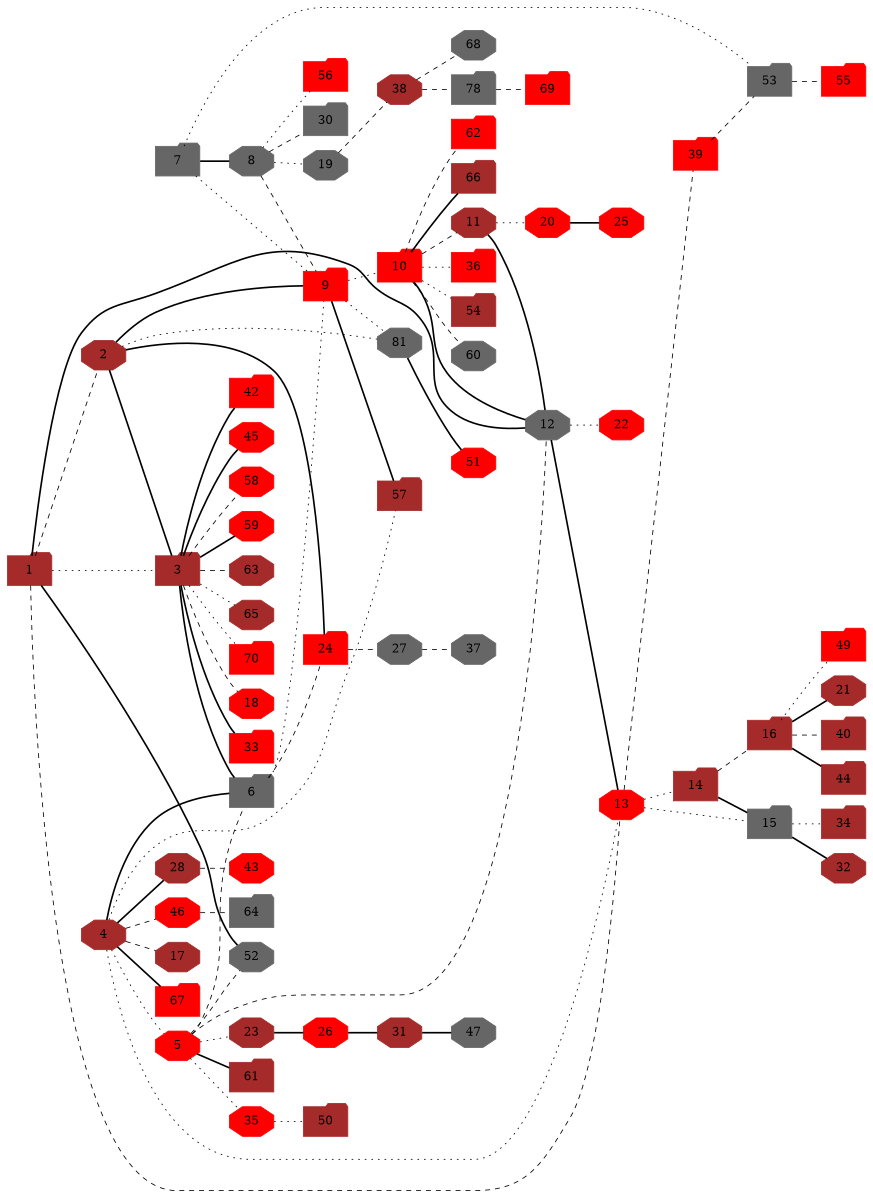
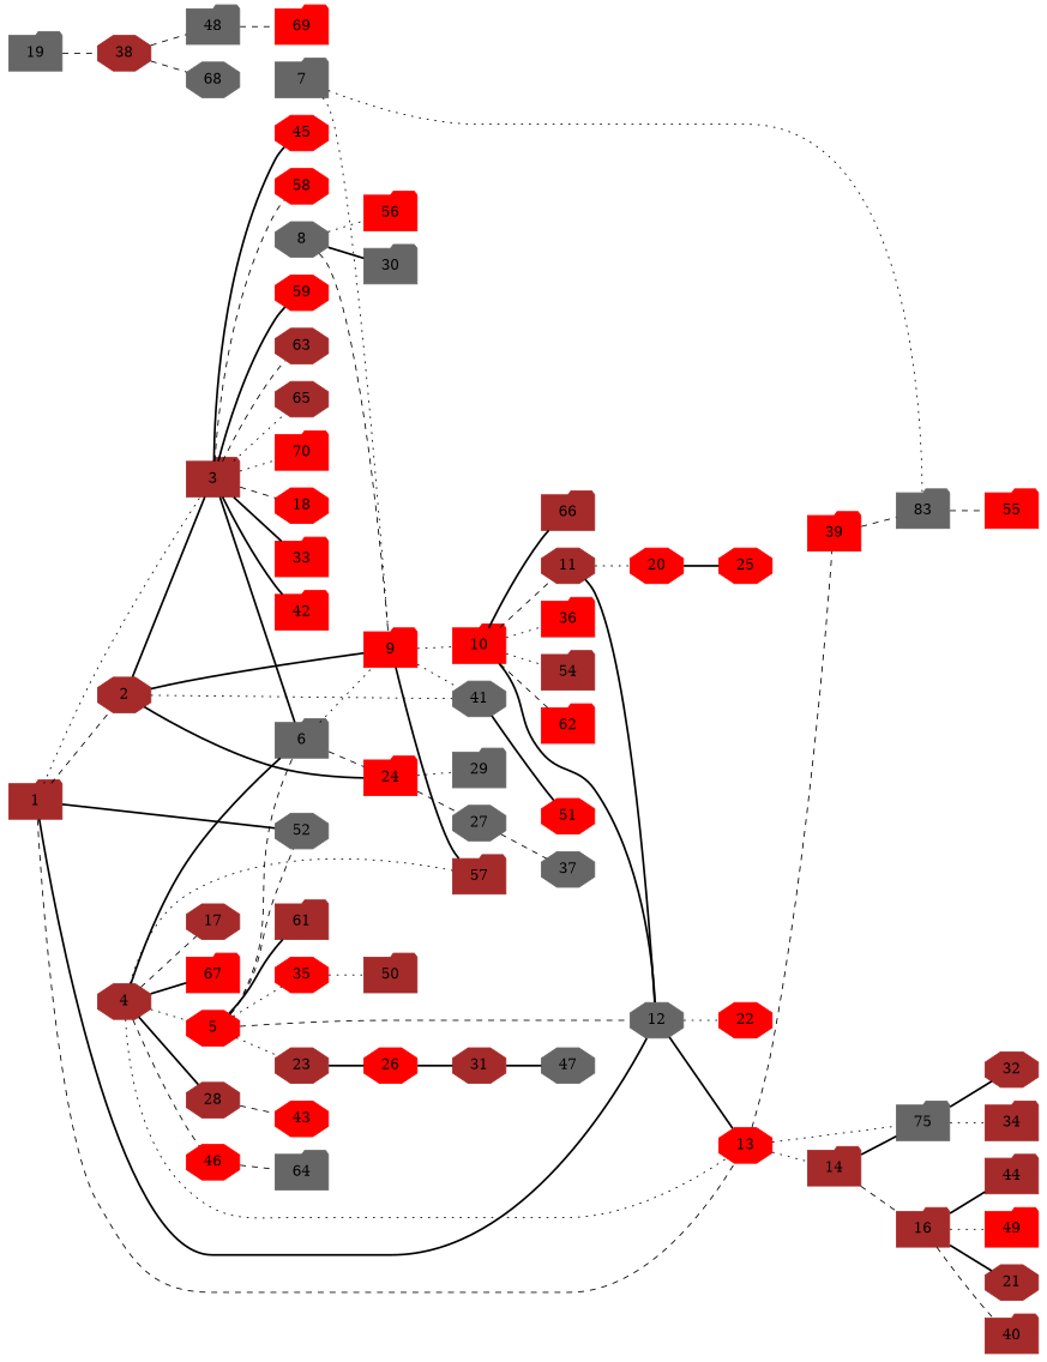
  graph {
    rankdir=LR
    node [color=red shape=folder style=filled]
    edge [style=bold]
    1 [color=brown]
    2 [color=brown shape=octagon]
    3 [color=brown]
    12 [color=gray40 shape=octagon]
    13 [shape=octagon]
    52 [color=gray40 shape=octagon]
    9
    24
-   41 [color=gray40 shape=octagon label=81]
+   41 [color=gray40 shape=octagon]
    6 [color=gray40]
    18 [shape=octagon]
    33
    42
    45 [shape=octagon]
    58 [shape=octagon]
    59 [shape=octagon]
    63 [color=brown shape=octagon]
    65 [color=brown shape=octagon]
    70
    22 [shape=octagon]
-   15 [color=gray40]
+   15 [color=gray40 label=75]
    14 [color=brown]
    39
    57 [color=brown]
    10
+   29 [color=gray40]
    27 [color=gray40 shape=octagon]
    51 [shape=octagon]
    4 [color=brown shape=octagon]
    5 [shape=octagon]
    17 [color=brown shape=octagon]
    28 [color=brown shape=octagon]
    46 [shape=octagon]
    67
    23 [color=brown shape=octagon]
    35 [shape=octagon]
    61 [color=brown]
    43 [shape=octagon]
    64 [color=gray40]
    26 [shape=octagon]
    50 [color=brown]
    37 [color=gray40 shape=octagon]
    7 [color=gray40]
    8 [color=gray40 shape=octagon]
-   53 [color=gray40]
-   19 [color=gray40 shape=octagon]
+   53 [color=gray40 label=83]
+   19 [color=gray40]
    30 [color=gray40]
    56
    32 [color=brown shape=octagon]
    34 [color=brown]
    38 [color=brown shape=octagon]
    11 [color=brown shape=octagon]
    36
    54 [color=brown]
-   60 [color=gray40 shape=octagon]
    62
    66 [color=brown]
    20 [shape=octagon]
    25 [shape=octagon]
    16 [color=brown]
    21 [color=brown shape=octagon]
    40 [color=brown]
    44 [color=brown]
    49
-   48 [color=gray40 label=78]
+   48 [color=gray40]
    68 [color=gray40 shape=octagon]
    31 [color=brown shape=octagon]
    47 [color=gray40 shape=octagon]
    69
    55
    1 -- 2 [style=dashed]
    1 -- 3 [style=dotted]
    1 -- 12
    1 -- 13 [style=dashed]
    1 -- 52
    2 -- 3
    2 -- 9
    2 -- 24
    2 -- 41 [style=dotted]
    3 -- 6
    3 -- 18 [style=dashed]
    3 -- 33
    3 -- 42
    3 -- 45
    3 -- 58 [style=dashed]
    3 -- 59
    3 -- 63 [style=dashed]
    3 -- 65 [style=dotted]
    3 -- 70 [style=dotted]
    12 -- 13
    12 -- 22 [style=dotted]
    13 -- 15 [style=dotted]
    13 -- 14 [style=dotted]
    13 -- 39 [style=dashed]
    9 -- 41 [style=dotted]
    9 -- 57
    9 -- 10 [style=dotted]
+   24 -- 29 [style=dotted]
    24 -- 27 [style=dashed]
    41 -- 51
    6 -- 9 [style=dotted]
    6 -- 24 [style=dashed]
    15 -- 32
    15 -- 34 [style=dotted]
    14 -- 15
    14 -- 16 [style=dashed]
    39 -- 53 [style=dashed]
    10 -- 12
    10 -- 11 [style=dashed]
    10 -- 36 [style=dotted]
    10 -- 54 [style=dotted]
-   10 -- 60 [style=dashed]
    10 -- 62 [style=dashed]
    10 -- 66
    27 -- 37 [style=dashed]
    4 -- 13 [style=dotted]
    4 -- 6
    4 -- 57 [style=dotted]
    4 -- 5 [style=dotted]
    4 -- 17 [style=dashed]
    4 -- 28
    4 -- 46 [style=dashed]
    4 -- 67
    5 -- 12 [style=dashed]
    5 -- 52 [style=dashed]
    5 -- 6 [style=dashed]
    5 -- 23 [style=dotted]
    5 -- 35 [style=dotted]
    5 -- 61
    28 -- 43 [style=dashed]
    46 -- 64 [style=dashed]
    23 -- 26
    35 -- 50 [style=dotted]
    26 -- 31
    7 -- 9 [style=dotted]
-   7 -- 8
    7 -- 53 [style=dotted]
    8 -- 9 [style=dashed]
-   8 -- 19 [style=dotted]
-   8 -- 30 [style=dashed]
+   8 -- 30
    8 -- 56 [style=dotted]
    53 -- 55 [style=dashed]
    19 -- 38 [style=dashed]
    38 -- 48 [style=dashed]
    38 -- 68 [style=dashed]
    11 -- 12
    11 -- 20 [style=dotted]
    20 -- 25
    16 -- 21
    16 -- 40 [style=dashed]
    16 -- 44
    16 -- 49 [style=dotted]
    48 -- 69 [style=dashed]
    31 -- 47
  }
